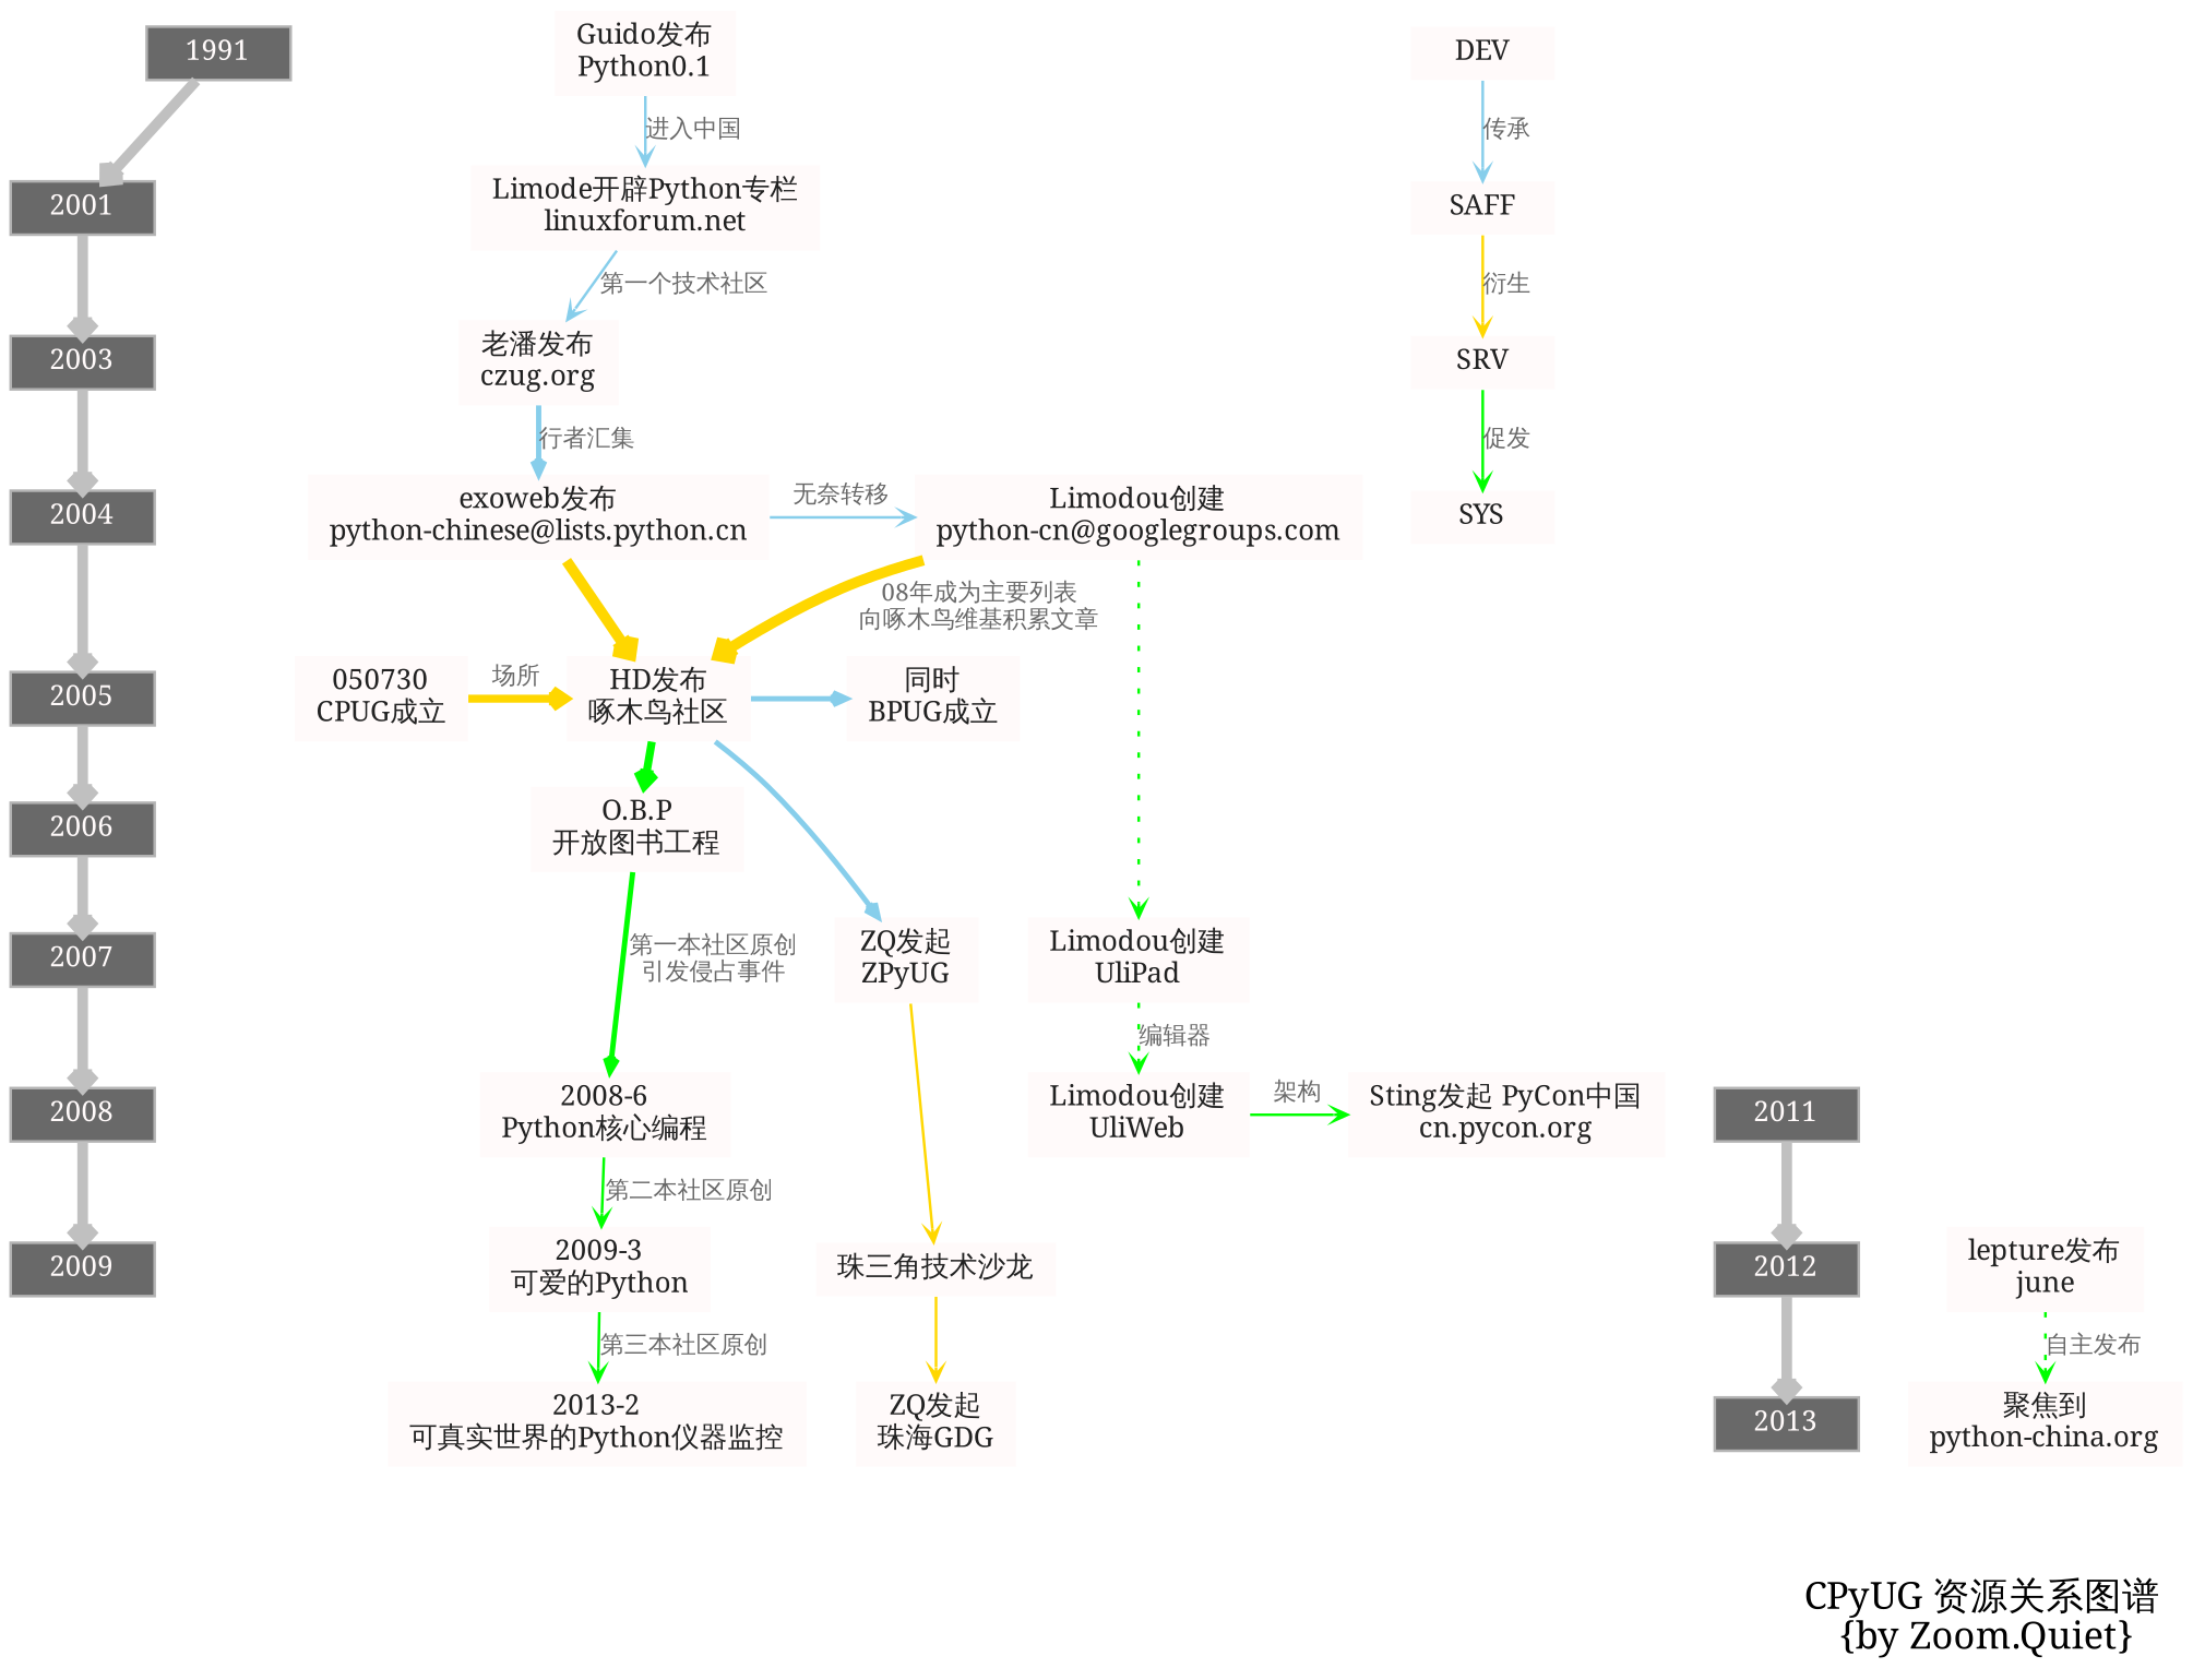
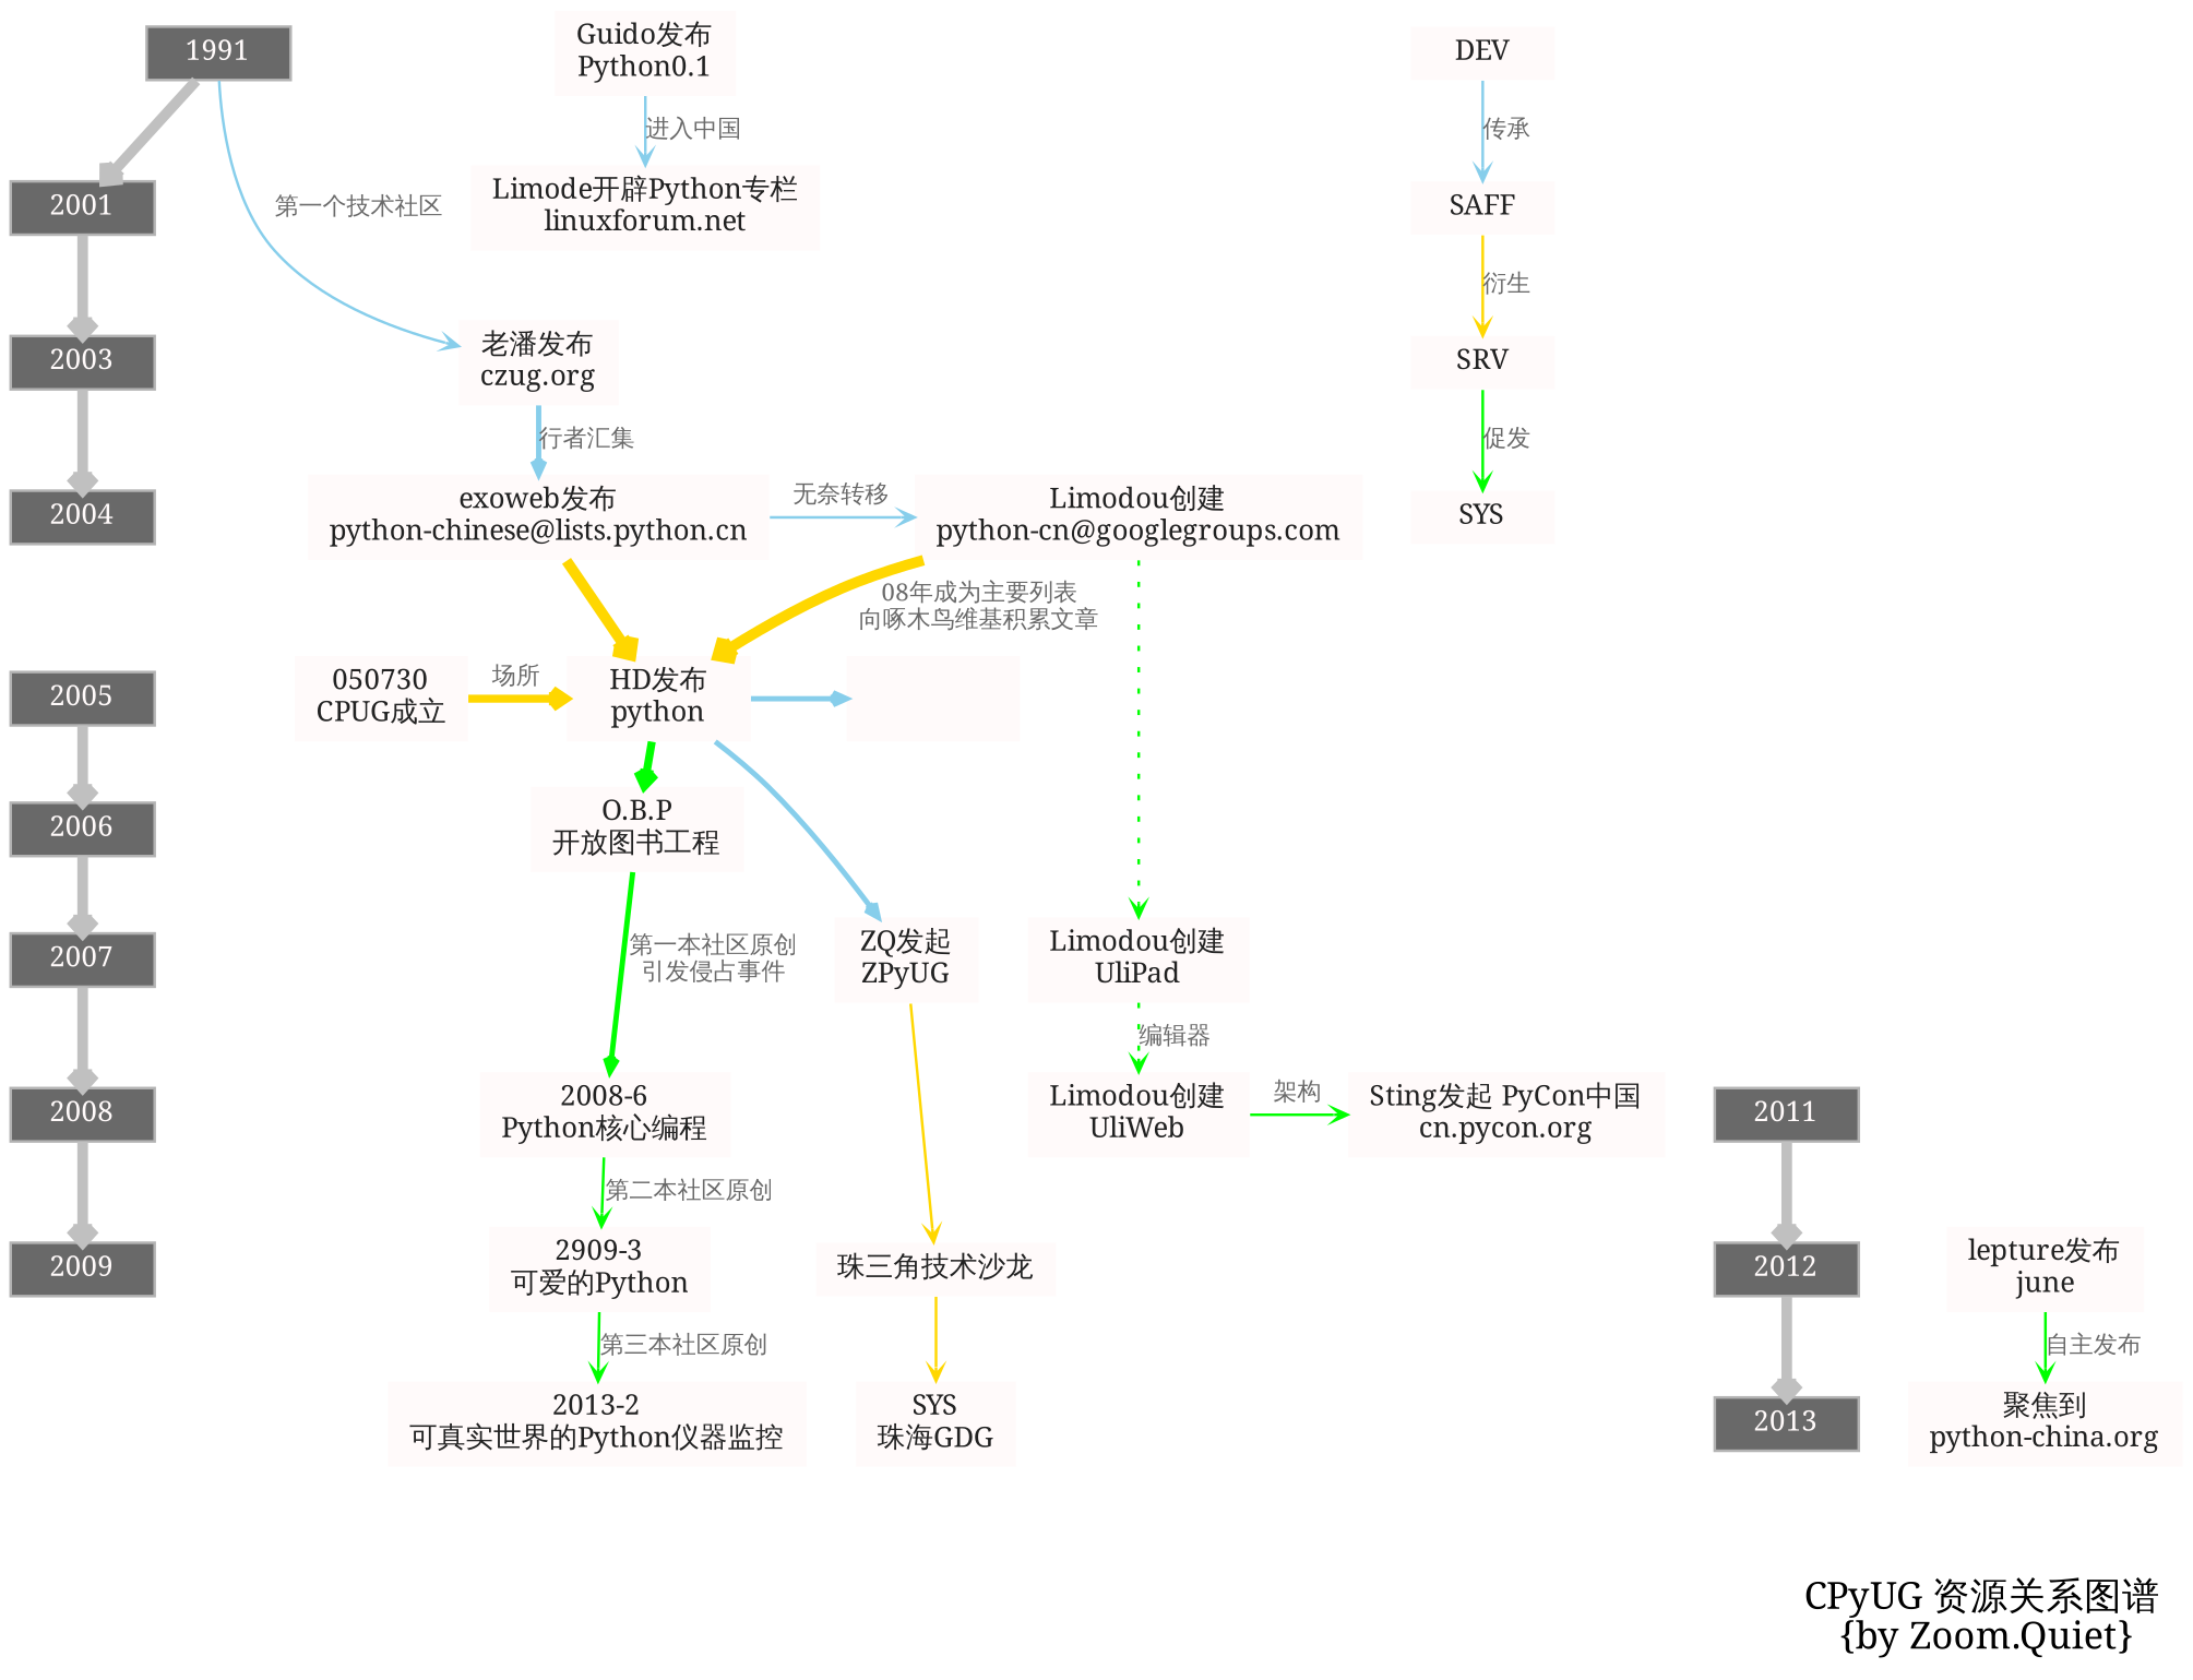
  digraph {
    fontname="Noto Serif"
    label="CPyUG 资源关系图谱\n {by Zoom.Quiet}"
    labeljust=r
    labelloc=b
    rankdir=TB
    ranksep=0.2
    node [color=gray70 fillcolor=snow fontcolor=grey13 fontname="Noto Serif" fontsize=10.5 shape=plaintext style=filled]
    edge [arrowhead=vee arrowsize=0.5 arrowtail=none color=gray fontcolor=dimgrey fontname="Noto Serif" fontsize=9.0 style="setlinewidth(4)"]
    1991 [fillcolor=dimgray fontcolor=snow height=0.1 shape=box]
    n2 [height=0.1 label="Guido发布\nPython0.1"]
    2001 [fillcolor=dimgray fontcolor=snow height=0.1 shape=box]
    n4 [height=0.1 label="Limode开辟Python专栏\nlinuxforum.net"]
    2003 [fillcolor=dimgray fontcolor=snow height=0.1 shape=box]
    n6 [height=0.1 label="老潘发布\nczug.org"]
    2004 [fillcolor=dimgray fontcolor=snow height=0.1 shape=box]
    n8 [height=0.1 label="exoweb发布\npython-chinese@lists.python.cn"]
    n9 [height=0.1 label="Limodou创建\npython-cn@googlegroups.com"]
    2005 [fillcolor=dimgray fontcolor=snow height=0.1 shape=box]
-   n11 [height=0.1 label="HD发布\n啄木鸟社区"]
+   n11 [height=0.1 label="HD发布\npython"]
    n12 [height=0.1 label="050730\nCPUG成立"]
-   n13 [height=0.1 label="同时\nBPUG成立"]
+   n13 [fontcolor=snow height=0.1 label="同时\nBPUG成立"]
    2006 [fillcolor=dimgray fontcolor=snow height=0.1 shape=box]
    n15 [height=0.1 label="O.B.P\n开放图书工程"]
    2007 [fillcolor=dimgray fontcolor=snow height=0.1 shape=box]
    n17 [height=0.1 label="ZQ发起\nZPyUG"]
    n18 [height=0.1 label="Limodou创建\nUliPad"]
    2008 [fillcolor=dimgray fontcolor=snow height=0.1 shape=box]
    n20 [height=0.1 label="2008-6\nPython核心编程"]
    2009 [fillcolor=dimgray fontcolor=snow height=0.1 shape=box]
    n22 [height=0.1 label="珠三角技术沙龙"]
-   n23 [height=0.1 label="2009-3\n可爱的Python"]
+   n23 [height=0.1 label="2909-3\n可爱的Python"]
    2011 [fillcolor=dimgray fontcolor=snow height=0.1 shape=box]
    n25 [height=0.1 label="Limodou创建\nUliWeb"]
    n26 [height=0.1 label="Sting发起 PyCon中国\ncn.pycon.org"]
    2012 [fillcolor=dimgray fontcolor=snow height=0.1 shape=box]
    n28 [height=0.1 label="lepture发布\njune"]
    2013 [fillcolor=dimgray fontcolor=snow height=0.1 shape=box]
-   n30 [height=0.1 label="ZQ发起\n珠海GDG"]
+   n30 [height=0.1 label="SYS\n珠海GDG"]
    n31 [height=0.1 label="聚焦到\npython-china.org"]
    n32 [height=0.1 label="2013-2\n可真实世界的Python仪器监控"]
    DEV [height=0.1]
    SAFF [height=0.1]
    SRV [height=0.1]
    SYS [height=0.1]
    subgraph sub_1 {
      rank=same
      1991
      n2
    }
    subgraph sub_2 {
      rank=same
      2001
      n4
    }
    subgraph sub_3 {
      rank=same
      2003
      n6
    }
    subgraph sub_4 {
      rank=same
      2004
      n8
      n9
    }
    subgraph sub_5 {
      rank=same
      2005
      n11
      n12
      n13
    }
    subgraph sub_6 {
      rank=same
      2006
      n15
    }
    subgraph sub_7 {
      rank=same
      2007
      n17
      n18
    }
    subgraph sub_8 {
      rank=same
      2008
      n20
    }
    subgraph sub_9 {
      rank=same
      2009
      n22
      n23
    }
    subgraph sub_10 {
      rank=same
      2011
      n25
      n26
    }
    subgraph sub_11 {
      rank=same
      2012
      n28
    }
    subgraph sub_12 {
      rank=same
      2013
      n30
      n31
      n32
    }
    1991 -> 2001
    n2 -> n4 [color=skyblue label="进入中国" style=""]
    2001 -> 2003
-   n4 -> n6 [color=skyblue label="第一个技术社区" style=""]
+   1991 -> n6 [color=skyblue label="第一个技术社区" style=""]
    2003 -> 2004
    n6 -> n8 [color=skyblue label="行者汇集" style="setlinewidth(2)"]
-   2004 -> 2005
    n8 -> n9 [color=skyblue label="无奈转移" style=""]
    n8 -> n11 [color=gold]
    n9 -> n11 [color=gold label="08年成为主要列表\n向啄木鸟维基积累文章"]
    n9 -> n18 [color=green style=dotted]
    2005 -> 2006
    n11 -> n13 [color=skyblue style="setlinewidth(2)"]
    n11 -> n15 [color=green style="setlinewidth(3)"]
    n11 -> n17 [color=skyblue style="setlinewidth(2)"]
    n12 -> n11 [color=gold label="场所" style="setlinewidth(3)"]
    2006 -> 2007
    n15 -> n20 [color=green label="第一本社区原创\n引发侵占事件" style="setlinewidth(2)"]
    2007 -> 2008
    n17 -> n22 [color=gold style=""]
    n18 -> n25 [color=green label="编辑器" style=dotted]
    2008 -> 2009
    n20 -> n23 [color=green label="第二本社区原创" style="setlinewidth(1)"]
    n22 -> n30 [color=gold style=""]
    n23 -> n32 [color=green label="第三本社区原创" style=""]
    2011 -> 2012
    n25 -> n26 [color=green label="架构" style=""]
    2012 -> 2013
-   n28 -> n31 [color=green label="自主发布" style=dotted]
+   n28 -> n31 [color=green label="自主发布" style=""]
    DEV -> SAFF [color=skyblue label="传承" style=""]
    SAFF -> SRV [color=gold label="衍生" style=""]
    SRV -> SYS [color=green label="促发" style=""]
  }
